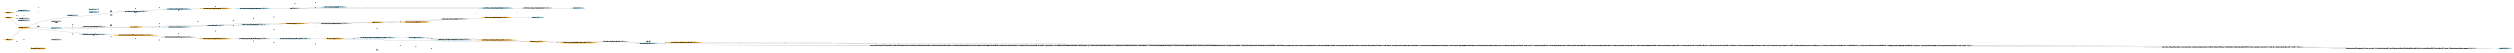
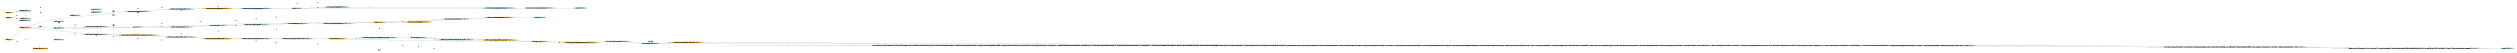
  digraph {
    rankdir=LR
    node [fillcolor=orange shape=ellipse style=filled]
    edge [arrowhead=normal style=bold]
    n1 [label="saveObjectFiler['1', '0', '0']" shape=diamond]
    n2 [fillcolor=skyblue label="DBSObjectFilter filter@@@2@@@['1', '0', '0']" shape=box]
    n3 [fillcolor=lightblue label="JsonWriter json@@@2@@@['1', '1', '0']" shape=box]
    n4 [fillcolor=lightgrey label="String typeName@@@2@@@['1', '0', '0']" shape=box]
-   n5 [label="json.beginObject()@@@3@@@['1', '1', '1']" shape=box]
+   n5 [label="json.beginObject()@@@3@@@['1', '1', '1']"]
    n6 [fillcolor=lightgrey label="JsonWriter json@@@2@@@['1', '0', '0']" shape=box]
    n7 [fillcolor=skyblue label="JSONUtils.fieldNE(json,RegistryConstants.ATTR_TYPE,typeName)@@@5@@@['0', '1', '0']"]
    n8 [label="JSONUtils.fieldNE(json,RegistryConstants.ATTR_NAME,filter.getName())@@@6@@@['0', '1', '0']"]
-   n9 [label="objectID != null@@@7@@@['1', '0', '0']" shape=diamond]
+   n9 [fillcolor=lightgrey label="objectID != null@@@7@@@['1', '0', '0']" shape=diamond]
    n10 [fillcolor=skyblue label="JSONUtils.field(json,RegistryConstants.ATTR_ENABLED,false)@@@9@@@['0', '1', '0']"]
    n11 [fillcolor=skyblue label="JSONUtils.serializeStringList(json,RegistryConstants.TAG_INCLUDE,filter.getInclude())@@@11@@@['0', '1', '0']"]
    n12 [fillcolor=skyblue label="JSONUtils.fieldNE(json,RegistryConstants.ATTR_DESCRIPTION,filter.getDescription())@@@7@@@['0', '1', '0']"]
    n13 [fillcolor=lightgrey label="JSONUtils.serializeStringList(json,RegistryConstants.TAG_EXCLUDE,filter.getExclude())@@@12@@@['0', '1', '0']"]
    n14 [fillcolor=lightblue label="JSONUtils.field(json,RegistryConstants.ATTR_ID,objectID)@@@8@@@['1', '0', '0']"]
    n15 [fillcolor=lightblue label="JSONUtils.fieldNE(json,RegistryConstants.ATTR_ID,objectID)@@@4@@@['0', '1', '0']"]
    n16 [fillcolor=skyblue label="typeName != null@@@4@@@['1', '0', '0']" shape=diamond]
    n17 [fillcolor=lightgrey label="JSONUtils.field(json,RegistryConstants.ATTR_TYPE,typeName)@@@5@@@['1', '0', '0']"]
    n18 [fillcolor=lightblue label="JSONUtils.field(json,RegistryConstants.ATTR_ID,dataSource.getId())@@@4@@@['0', '0', '1']"]
    n19 [fillcolor=lightgrey label="JSONUtils.field(json,RegistryConstants.ATTR_DESCRIPTION,filter.getDescription())@@@14@@@['1', '0', '0']"]
    n20 [fillcolor=lightgrey label="serializeList(json,RegistryConstants.TAG_INCLUDE,filter.getInclude())@@@19@@@['1', '0', '0']"]
    n21 [label="serializeList(json,RegistryConstants.TAG_EXCLUDE,filter.getExclude())@@@20@@@['1', '0', '0']"]
    n22 [label="JSONUtils.field(json,RegistryConstants.ATTR_ENABLED,false)@@@17@@@['1', '0', '0']"]
    n23 [fillcolor=lightblue label="JSONUtils.field(json,RegistryConstants.ATTR_NAME,filter.getName())@@@11@@@['1', '0', '0']"]
    n24 [fillcolor=skyblue label="json.endObject()@@@135@@@['0', '0', '1']"]
    n25 [fillcolor=lightgrey label="{Collection<FilterMapping> filterMappings = dataSource.getObjectFilters()if (!CommonUtils.isEmpty(filterMappings)) {json.name(RegistryConstants.TAG_FILTERS)json.beginArray()for (FilterMapping filter : filterMappings){if (filter.defaultFilter != null && !filter.defaultFilter.isEmpty()) {saveObjectFiler(json,filter.typeName,null,filter.defaultFilter)}for (Map.Entry<String,DBSObjectFilter> cf : filter.customFilters.entrySet()){if (!cf.getValue().isEmpty()) {saveObjectFiler(json,filter.typeName,cf.getKey(),cf.getValue())}}}json.endArray()}}@@@103@@@['0', '0', '1']"]
    n26 [fillcolor=lightgrey label="{SimplePreferenceStore prefStore = dataSource.getPreferenceStore()Map<String,String> props = new TreeMap<>()for (String propName : prefStore.preferenceNames()){String propValue = prefStore.getString(propName)String defValue = prefStore.getDefaultString(propName)if (propValue != null && !CommonUtils.equalObjects(propValue,defValue)) {props.put(propName,propValue)}}if (!props.isEmpty()) {serializeProperties(json,RegistryConstants.TAG_CUSTOM_PROPERTIES,props)}}@@@121@@@['0', '0', '1']"]
    n27 [fillcolor=lightgrey label="JSONUtils.fieldNE(json,RegistryConstants.TAG_DESCRIPTION,dataSource.getDescription())@@@8@@@['0', '0', '1']"]
    n28 [fillcolor=lightblue label="JSONUtils.field(json,RegistryConstants.ATTR_SAVE_PASSWORD,dataSource.isSavePassword())@@@9@@@['0', '0', '1']"]
    n29 [label="dataSource.isShowSystemObjects()@@@10@@@['0', '0', '1']"]
    n30 [fillcolor=lightgrey label="JSONUtils.field(json,RegistryConstants.ATTR_DRIVER,dataSource.getDriver().getId())@@@6@@@['0', '0', '1']"]
    n31 [label="JSONUtils.field(json,RegistryConstants.ATTR_NAME,dataSource.getName())@@@7@@@['0', '0', '1']"]
    n32 [fillcolor=lightblue label="!CommonUtils.isEmpty(filter.getName())@@@10@@@['1', '0', '0']" shape=diamond]
    n33 [fillcolor=skyblue label="dataSource.isShowUtilityObjects()@@@13@@@['0', '0', '1']" shape=diamond]
    n34 [label="JSONUtils.field(json,RegistryConstants.ATTR_PROVIDER,dataSource.getDriver().getProviderDescriptor().getId())@@@5@@@['0', '0', '1']"]
    n35 [fillcolor=skyblue label="json.endObject()@@@21@@@['1', '0', '0']"]
    n36 [fillcolor=lightgrey label="final String lockPasswordHash = dataSource.getLockPasswordHash()@@@20@@@['0', '0', '1']"]
    n37 [label="JSONUtils.field(json,RegistryConstants.ATTR_LOCK_PASSWORD,lockPasswordHash)@@@22@@@['0', '0', '1']"]
    n38 [fillcolor=skyblue label="!CommonUtils.isEmpty(lockPasswordHash)@@@21@@@['0', '0', '1']" shape=diamond]
    n39 [fillcolor=lightgrey label="{DBPConnectionConfiguration connectionInfo = dataSource.getConnectionConfiguration()json.name(RegistryConstants.TAG_CONNECTION)json.beginObject()JSONUtils.fieldNE(json,RegistryConstants.ATTR_HOST,connectionInfo.getHostName())JSONUtils.fieldNE(json,RegistryConstants.ATTR_PORT,connectionInfo.getHostPort())JSONUtils.fieldNE(json,RegistryConstants.ATTR_SERVER,connectionInfo.getServerName())JSONUtils.fieldNE(json,RegistryConstants.ATTR_DATABASE,connectionInfo.getDatabaseName())JSONUtils.fieldNE(json,RegistryConstants.ATTR_URL,connectionInfo.getUrl())saveSecuredCredentials(json,dataSource,null,connectionInfo.getUserName(),dataSource.isSavePassword()? connectionInfo.getUserPassword(): null)JSONUtils.fieldNE(json,RegistryConstants.ATTR_HOME,connectionInfo.getClientHomeId())if (connectionInfo.getConnectionType() != null) {JSONUtils.field(json,RegistryConstants.ATTR_TYPE,connectionInfo.getConnectionType().getId())}JSONUtils.fieldNE(json,RegistryConstants.ATTR_COLOR,connectionInfo.getConnectionColor())if (connectionInfo.getKeepAliveInterval() > 0) {JSONUtils.field(json,RegistryConstants.ATTR_KEEP_ALIVE,connectionInfo.getKeepAliveInterval())}serializeProperties(json,RegistryConstants.TAG_PROPERTIES,connectionInfo.getProperties())serializeProperties(json,RegistryConstants.TAG_PROVIDER_PROPERTIES,connectionInfo.getProviderProperties())if (!ArrayUtils.isEmpty(connectionInfo.getDeclaredEvents())) {json.name(RegistryConstants.TAG_EVENTS)json.beginArray()for (DBPConnectionEventType eventType : connectionInfo.getDeclaredEvents()){DBRShellCommand command = connectionInfo.getEvent(eventType)json.beginObject()JSONUtils.field(json,RegistryConstants.ATTR_TYPE,eventType.name())JSONUtils.field(json,RegistryConstants.ATTR_ENABLED,command.isEnabled())JSONUtils.field(json,RegistryConstants.ATTR_SHOW_PANEL,command.isShowProcessPanel())JSONUtils.field(json,RegistryConstants.ATTR_WAIT_PROCESS,command.isWaitProcessFinish())if (command.isWaitProcessFinish()) {JSONUtils.field(json,RegistryConstants.ATTR_WAIT_PROCESS_TIMEOUT,command.getWaitProcessTimeoutMs())}JSONUtils.field(json,RegistryConstants.ATTR_TERMINATE_AT_DISCONNECT,command.isTerminateAtDisconnect())JSONUtils.field(json,RegistryConstants.ATTR_PAUSE_AFTER_EXECUTE,command.getPauseAfterExecute())JSONUtils.fieldNE(json,RegistryConstants.ATTR_WORKING_DIRECTORY,command.getWorkingDirectory())JSONUtils.fieldNE(json,RegistryConstants.ATTR_COMMAND,command.getCommand())json.endObject()}json.endArray()}if (!CommonUtils.isEmpty(connectionInfo.getDeclaredHandlers())) {json.name(RegistryConstants.TAG_HANDLERS)json.beginArray()for (DBWHandlerConfiguration configuration : connectionInfo.getDeclaredHandlers()){json.beginObject()JSONUtils.field(json,RegistryConstants.ATTR_TYPE,configuration.getType().name())JSONUtils.field(json,RegistryConstants.ATTR_ID,CommonUtils.notEmpty(configuration.getId()))JSONUtils.field(json,RegistryConstants.ATTR_ENABLED,configuration.isEnabled())JSONUtils.field(json,RegistryConstants.ATTR_SAVE_PASSWORD,configuration.isSavePassword())if (!CommonUtils.isEmpty(configuration.getUserName())) {saveSecuredCredentials(json,dataSource,\"network/\" + configuration.getId(),configuration.getUserName(),configuration.isSavePassword()? configuration.getPassword(): null)}serializeProperties(json,RegistryConstants.TAG_PROPERTIES,configuration.getProperties())json.endObject()}json.endArray()}{DBPConnectionBootstrap bootstrap = connectionInfo.getBootstrap()if (bootstrap.hasData()) {json.name(RegistryConstants.TAG_BOOTSTRAP)json.beginObject()if (bootstrap.getDefaultAutoCommit() != null) {JSONUtils.field(json,RegistryConstants.ATTR_AUTOCOMMIT,bootstrap.getDefaultAutoCommit())}if (bootstrap.getDefaultTransactionIsolation() != null) {JSONUtils.field(json,RegistryConstants.ATTR_TXN_ISOLATION,bootstrap.getDefaultTransactionIsolation())}JSONUtils.fieldNE(json,RegistryConstants.ATTR_DEFAULT_OBJECT,bootstrap.getDefaultObjectName())if (bootstrap.isIgnoreErrors()) {JSONUtils.field(json,RegistryConstants.ATTR_IGNORE_ERRORS,true)}serializeList(json,RegistryConstants.TAG_QUERY,bootstrap.getInitQueries())json.endObject()}}json.endObject()}@@@24@@@['0', '0', '1']"]
    n40 [label="!CommonUtils.isEmpty(filter.getDescription())@@@13@@@['1', '0', '0']" shape=diamond]
    n41 [label="!filter.isEnabled()@@@16@@@['1', '0', '0']" shape=diamond]
    n42 [fillcolor=lightgrey label="!filter.isEnabled()@@@8@@@['0', '1', '0']" shape=diamond]
    n43 [fillcolor=skyblue label="json.endObject()@@@13@@@['0', '1', '0']"]
    n44 [label="saveDataSource['0', '0', '1']" shape=diamond]
    n45 [label="DataSourceDescriptor dataSource@@@2@@@['0', '0', '1']" shape=box]
    n46 [fillcolor=lightgrey label="JsonWriter json@@@2@@@['0', '0', '1']" shape=box]
    n47 [fillcolor=lightblue label="JSONUtils.field(json,RegistryConstants.ATTR_SHOW_UTIL_OBJECTS,dataSource.isShowUtilityObjects())@@@14@@@['0', '0', '1']"]
    n48 [label="JSONUtils.field(json,RegistryConstants.ATTR_FOLDER,dataSource.getFolder().getFolderPath())@@@18@@@['0', '0', '1']"]
    n49 [fillcolor=skyblue label="JSONUtils.field(json,RegistryConstants.ATTR_SHOW_SYSTEM_OBJECTS,dataSource.isShowSystemObjects())@@@11@@@['0', '0', '1']"]
    n50 [label="JSONUtils.field(json,RegistryConstants.ATTR_READ_ONLY,dataSource.isConnectionReadOnly())@@@16@@@['0', '0', '1']"]
    n51 [fillcolor=lightblue label="DBSObjectFilter filter@@@2@@@['0', '1', '0']" shape=box]
    n52 [fillcolor=skyblue label="String objectID@@@2@@@['0', '1', '0']" shape=box]
    n53 [label="dataSource.getFolder() != null@@@17@@@['0', '0', '1']" shape=diamond]
    n54 [label="saveObjectFiler['0', '1', '0']" shape=diamond]
    n55 [fillcolor=lightblue label="String typeName@@@2@@@['0', '1', '0']" shape=box]
    n1 -> n2 [label=true style=dotted]
    n1 -> n3 [label=true style=dotted]
    n1 -> n4 [label=true style=dotted]
    n1 -> n5 [style=dotted]
    n1 -> n6 [label=true style=dotted]
    n3 -> n7 [label=json style=solid]
    n3 -> n8 [label=json style=solid]
    n3 -> n9 [arrowhead=onormal label=objectID style=solid]
    n3 -> n10 [label=json style=solid]
    n3 -> n11 [label=json style=solid]
    n3 -> n12 [arrowhead=onormal label=json style=solid]
    n3 -> n13 [arrowhead=onormal label=json style=solid]
    n3 -> n14 [arrowhead=onormal label=objectID style=solid]
    n3 -> n15 [label=json style=solid]
    n4 -> n16 [arrowhead=onormal label=typeName style=solid]
    n4 -> n17 [label=typeName style=solid]
    n5 -> n15 [arrowhead=onormal]
    n5 -> n16 [arrowhead=onormal]
    n5 -> n18
    n6 -> n14 [arrowhead=onormal label=json style=solid]
    n6 -> n17 [label=json style=solid]
    n6 -> n19 [arrowhead=onormal label=json style=solid]
    n6 -> n20 [arrowhead=onormal label=json style=solid]
    n6 -> n21 [label=json style=solid]
    n6 -> n22 [arrowhead=onormal label=json style=solid]
    n6 -> n23 [label=json style=solid]
    n7 -> n8 [arrowhead=onormal]
    n8 -> n12 [arrowhead=onormal]
    n9 -> n14 [label=true style=dotted]
    n9 -> n14
    n9 -> n32
    n9 -> n33 [arrowhead=onormal label=true style=dashed]
    n10 -> n11 [arrowhead=onormal]
    n11 -> n13 [arrowhead=onormal]
    n12 -> n42
    n13 -> n43 [arrowhead=onormal]
    n14 -> n32
    n14 -> n47 [label=0 style=dashed]
    n15 -> n7 [arrowhead=onormal]
    n16 -> n9
    n16 -> n17
    n16 -> n17 [label=true style=dotted]
    n17 -> n7 [label=0 style=dashed]
    n17 -> n9
    n17 -> n34 [label=0 style=dashed]
    n18 -> n34
    n19 -> n41 [arrowhead=onormal]
    n20 -> n11 [label=0 style=dashed]
    n20 -> n21 [arrowhead=onormal]
    n21 -> n13 [label=0 style=dashed]
    n21 -> n35
    n22 -> n20
    n23 -> n40 [arrowhead=onormal]
    n25 -> n26 [arrowhead=onormal]
    n26 -> n24 [arrowhead=onormal]
    n27 -> n28
    n28 -> n29
    n29 -> n49 [label=true style=dotted]
    n29 -> n49 [arrowhead=onormal]
    n29 -> n53 [arrowhead=onormal]
    n30 -> n31
    n31 -> n27
    n32 -> n23 [arrowhead=onormal label=true style=dotted]
    n32 -> n23
    n32 -> n40
    n33 -> n47 [label=true style=dotted]
    n33 -> n47
    n33 -> n50
    n34 -> n30
    n36 -> n37 [label=lockPasswordHash style=solid]
    n36 -> n38
    n37 -> n39
    n38 -> n37 [label=true style=dotted]
    n38 -> n37
    n38 -> n39
    n39 -> n25 [arrowhead=onormal]
    n40 -> n19 [label=true style=dotted]
    n40 -> n19
    n40 -> n41 [arrowhead=onormal]
    n41 -> n20
    n41 -> n22 [arrowhead=onormal label=true style=dotted]
    n41 -> n22
    n42 -> n10
    n42 -> n10 [arrowhead=onormal label=true style=dotted]
    n42 -> n11 [arrowhead=onormal]
    n44 -> n5
    n44 -> n45 [label=true style=dotted]
    n44 -> n46 [arrowhead=onormal label=true style=dotted]
    n45 -> n39 [arrowhead=onormal label=dataSource style=solid]
    n46 -> n18 [label=json style=solid]
    n46 -> n25 [label=json style=solid]
    n46 -> n26 [label=json style=solid]
    n46 -> n27 [label=json style=solid]
    n46 -> n28 [label=json style=solid]
    n46 -> n30 [arrowhead=onormal label=json style=solid]
    n46 -> n31 [arrowhead=onormal label=json style=solid]
    n46 -> n34 [arrowhead=onormal label=json style=solid]
    n46 -> n37 [label=json style=solid]
    n46 -> n39 [label=json style=solid]
    n46 -> n47 [arrowhead=onormal label=json style=solid]
    n46 -> n48 [label=json style=solid]
    n46 -> n49 [arrowhead=onormal label=json style=solid]
    n46 -> n50 [arrowhead=onormal label=json style=solid]
    n47 -> n50
    n48 -> n36
    n49 -> n33 [arrowhead=onormal]
    n50 -> n53
    n52 -> n15 [label=objectID style=solid]
    n53 -> n36 [arrowhead=onormal]
    n53 -> n48 [arrowhead=onormal label=true style=dotted]
    n53 -> n48
    n54 -> n3 [arrowhead=onormal label=true style=dotted]
    n54 -> n5
    n54 -> n51 [arrowhead=onormal label=true style=dotted]
    n54 -> n55 [label=true style=dotted]
    n55 -> n7 [arrowhead=onormal label=typeName style=solid]
  }
